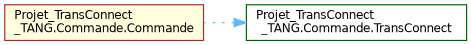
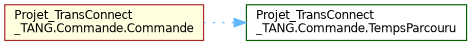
  digraph {
    rankdir=RL
    node [fontname=Helvetica fontsize=10 shape=box style=filled]
-   n1 [color=darkgreen fillcolor=white fontcolor=black height=0.2 label="Projet_TransConnect\l_TANG.Commande.TransConnect" width=0.4]
+   n1 [color=darkgreen fillcolor=white fontcolor=black height=0.2 label="Projet_TransConnect\l_TANG.Commande.TempsParcouru" width=0.4]
    n2 [color=brown fillcolor=lightyellow height=0.2 label="Projet_TransConnect\l_TANG.Commande.Commande" width=0.4]
    n1 -> n2 [color=steelblue1 dir=back fontname=Helvetica fontsize=10 labelfontname=Helvetica labelfontsize=10 style=dotted]
  }
